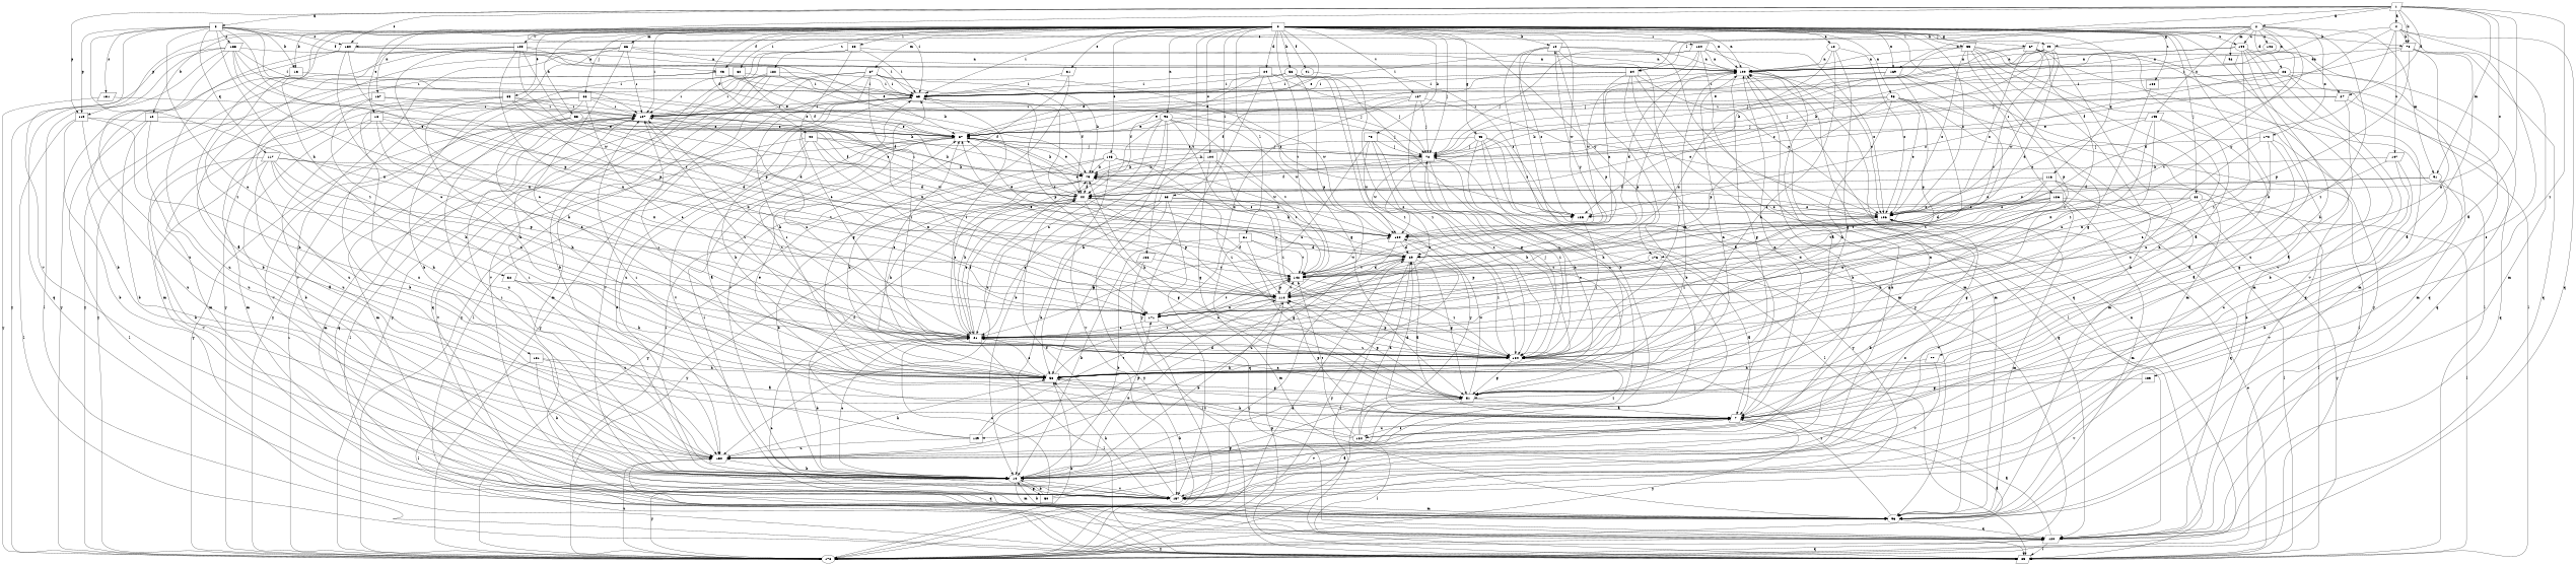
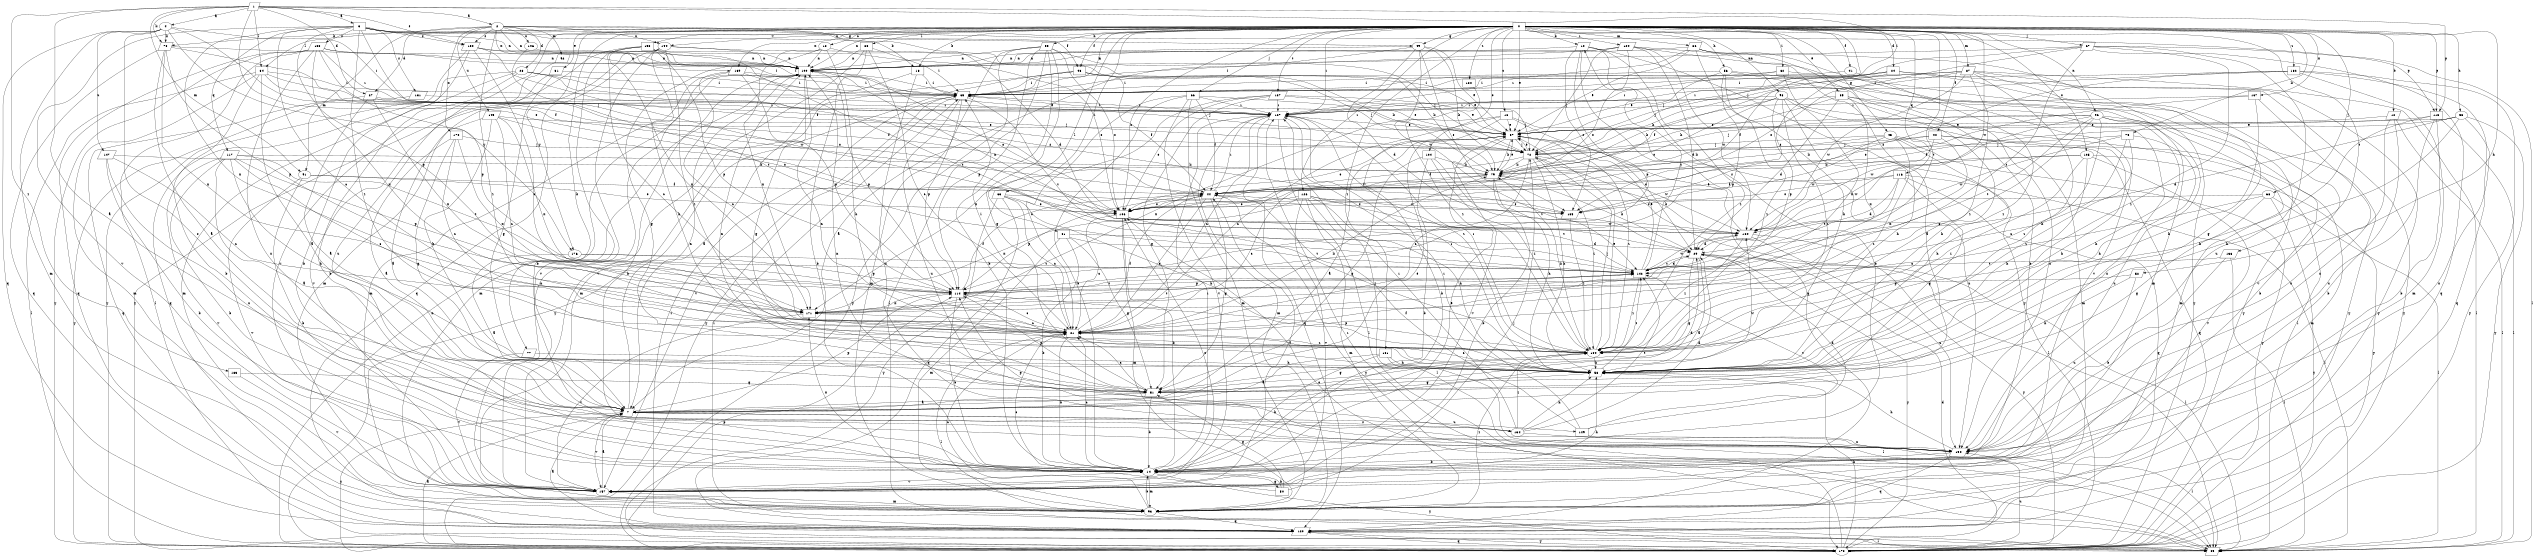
  strict digraph {
    node [shape=parallelogram]
    10
    0 [shape=box]
-   12 [shape=box]
+   12
    13 [shape=box]
    16 [shape=box]
    18 [shape=ellipse]
    24 [shape=box]
    27
    31
    35 [shape=box]
    37 [shape=box]
    40 [shape=box]
    41 [shape=ellipse]
    43 [shape=box]
    45 [shape=ellipse]
    49 [shape=ellipse]
    52
    53 [shape=ellipse]
    55
    56 [shape=ellipse]
    62 [shape=box]
    63
    65
    66 [shape=box]
    67
    68 [shape=ellipse]
    72 [shape=box]
    75 [shape=box]
    77
    78
    81 [shape=box]
    83 [shape=box]
    86
    87
    96 [shape=ellipse]
    98 [shape=ellipse]
    100 [shape=box]
    104 [shape=box]
    105 [shape=ellipse]
    106 [shape=box]
    113 [shape=box]
    116 [shape=box]
    124
    126 [shape=box]
    127
    136
    137
    142 [shape=box]
    144 [shape=ellipse]
    153 [shape=box]
    157 [shape=ellipse]
    164
    167 [shape=box]
    169
    176 [shape=ellipse]
    180 [shape=box]
    181 [shape=box]
    182 [shape=box]
    184 [shape=ellipse]
    114 [shape=box]
    120
    178 [shape=ellipse]
    14 [shape=ellipse]
    135
    85
    150
    7
    29
    21 [shape=box]
    171 [shape=box]
    51
    58
    44
    93 [shape=ellipse]
    79
    1
    2 [shape=ellipse]
    3 [shape=box]
    4 [shape=ellipse]
    84 [shape=box]
    91 [shape=ellipse]
    130
    183 [shape=box]
    28 [shape=ellipse]
    92
    145
    146 [shape=ellipse]
    170 [shape=box]
    117
    131
    133
    134 [shape=ellipse]
    147
    149 [shape=box]
    50 [shape=box]
    10 -> 100 [label=n]
    10 -> 184 [label=z]
    10 -> 114 [label=p]
    10 -> 120 [label=q]
    10 -> 178 [label=y]
    10 -> 14 [label=b]
    10 -> 135 [label=s]
    0 -> 10 [label=b]
    0 -> 12 [label=b]
    0 -> 13 [label=b]
    0 -> 16 [label=c]
    0 -> 18 [label=c]
    0 -> 24 [label=d]
    0 -> 27 [label=d]
    0 -> 31 [label=e]
    0 -> 35 [label=e]
    0 -> 37 [label=e]
    0 -> 40 [label=f]
    0 -> 41 [label=f]
    0 -> 43 [label=f]
    0 -> 45 [label=g]
    0 -> 49 [label=g]
    0 -> 52 [label=h]
    0 -> 53 [label=h]
    0 -> 55 [label=h]
    0 -> 56 [label=h]
    0 -> 62 [label=i]
    0 -> 63 [label=i]
    0 -> 65 [label=i]
    0 -> 66 [label=j]
    0 -> 67 [label=j]
    0 -> 68 [label=j]
    0 -> 72 [label=j]
    0 -> 75 [label=k]
    0 -> 77 [label=k]
    0 -> 78 [label=k]
    0 -> 81 [label=l]
    0 -> 83 [label=l]
    0 -> 86 [label=m]
    0 -> 87 [label=m]
    0 -> 96 [label=n]
    0 -> 98 [label=n]
    0 -> 100 [label=n]
    0 -> 104 [label=o]
    0 -> 105 [label=o]
    0 -> 106 [label=o]
    0 -> 113 [label=p]
    0 -> 116 [label=q]
    0 -> 124 [label=r]
    0 -> 126 [label=r]
    0 -> 127 [label=r]
    0 -> 136 [label=t]
    0 -> 137 [label=t]
    0 -> 142 [label=t]
    0 -> 144 [label=u]
    0 -> 153 [label=v]
    0 -> 157 [label=v]
    0 -> 164 [label=w]
    0 -> 167 [label=x]
    0 -> 169 [label=x]
    0 -> 176 [label=y]
    0 -> 180 [label=z]
    0 -> 181 [label=z]
    0 -> 182 [label=z]
    12 -> 37 [label=e]
    12 -> 14 [label=b]
    12 -> 85 [label=l]
    12 -> 150 [label=u]
    13 -> 65 [label=i]
    13 -> 150 [label=u]
    13 -> 7 [label=a]
    16 -> 37 [label=e]
    16 -> 14 [label=b]
    16 -> 150 [label=u]
    16 -> 29 [label=d]
    16 -> 21 [label=c]
    16 -> 171 [label=x]
    18 -> 100 [label=n]
    18 -> 106 [label=o]
    18 -> 171 [label=x]
    18 -> 51 [label=g]
    18 -> 58 [label=h]
    24 -> 65 [label=i]
    24 -> 72 [label=j]
    24 -> 178 [label=y]
    24 -> 135 [label=s]
    24 -> 51 [label=g]
    24 -> 44 [label=f]
    27 -> 72 [label=j]
    27 -> 127 [label=r]
    27 -> 120 [label=q]
    27 -> 7 [label=a]
+   27 -> 171 [label=x]
    31 -> 65 [label=i]
    31 -> 157 [label=v]
    31 -> 51 [label=g]
    35 -> 127 [label=r]
    35 -> 150 [label=u]
    35 -> 29 [label=d]
    35 -> 171 [label=x]
    35 -> 58 [label=h]
    35 -> 93 [label=m]
    35 -> 79 [label=k]
    37 -> 72 [label=j]
    37 -> 106 [label=o]
    37 -> 157 [label=v]
    37 -> 184 [label=z]
    37 -> 7 [label=a]
    37 -> 79 [label=k]
    40 -> 72 [label=j]
    40 -> 164 [label=w]
    40 -> 171 [label=x]
    40 -> 58 [label=h]
    40 -> 93 [label=m]
    40 -> 79 [label=k]
    41 -> 65 [label=i]
    41 -> 184 [label=z]
    43 -> 37 [label=e]
    43 -> 65 [label=i]
    43 -> 72 [label=j]
    43 -> 178 [label=y]
    43 -> 44 [label=f]
    43 -> 93 [label=m]
    45 -> 72 [label=j]
    45 -> 184 [label=z]
    45 -> 120 [label=q]
    45 -> 178 [label=y]
    45 -> 135 [label=s]
    45 -> 58 [label=h]
    45 -> 79 [label=k]
    49 -> 37 [label=e]
    49 -> 100 [label=n]
    49 -> 164 [label=w]
    49 -> 135 [label=s]
    49 -> 7 [label=a]
    49 -> 29 [label=d]
    49 -> 79 [label=k]
    52 -> 114 [label=p]
    52 -> 150 [label=u]
    52 -> 58 [label=h]
    53 -> 37 [label=e]
    53 -> 178 [label=y]
    53 -> 150 [label=u]
    53 -> 29 [label=d]
    53 -> 58 [label=h]
    53 -> 44 [label=f]
    55 -> 72 [label=j]
    55 -> 100 [label=n]
    55 -> 106 [label=o]
    55 -> 114 [label=p]
    55 -> 178 [label=y]
    55 -> 14 [label=b]
    55 -> 85 [label=l]
    55 -> 51 [label=g]
    55 -> 93 [label=m]
    56 -> 37 [label=e]
    56 -> 65 [label=i]
    56 -> 184 [label=z]
    56 -> 114 [label=p]
    56 -> 178 [label=y]
    56 -> 150 [label=u]
    62 -> 65 [label=i]
    62 -> 127 [label=r]
    62 -> 178 [label=y]
    62 -> 171 [label=x]
    63 -> 106 [label=o]
    63 -> 120 [label=q]
    63 -> 178 [label=y]
    63 -> 135 [label=s]
    63 -> 21 [label=c]
    63 -> 58 [label=h]
    65 -> 127 [label=r]
    65 -> 142 [label=t]
    65 -> 157 [label=v]
    65 -> 114 [label=p]
    65 -> 178 [label=y]
    65 -> 150 [label=u]
    66 -> 37 [label=e]
    66 -> 127 [label=r]
    66 -> 157 [label=v]
    66 -> 14 [label=b]
    66 -> 21 [label=c]
    66 -> 44 [label=f]
    66 -> 93 [label=m]
    67 -> 72 [label=j]
    67 -> 100 [label=n]
    67 -> 106 [label=o]
    67 -> 142 [label=t]
    67 -> 184 [label=z]
    67 -> 120 [label=q]
    67 -> 85 [label=l]
    67 -> 150 [label=u]
    68 -> 178 [label=y]
    68 -> 135 [label=s]
    68 -> 85 [label=l]
    68 -> 21 [label=c]
    68 -> 51 [label=g]
    72 -> 37 [label=e]
    72 -> 164 [label=w]
    72 -> 184 [label=z]
    72 -> 85 [label=l]
    72 -> 21 [label=c]
    72 -> 58 [label=h]
    72 -> 44 [label=f]
    72 -> 79 [label=k]
    75 -> 72 [label=j]
    75 -> 164 [label=w]
    75 -> 184 [label=z]
    75 -> 21 [label=c]
    75 -> 58 [label=h]
    77 -> 157 [label=v]
    77 -> 58 [label=h]
    78 -> 72 [label=j]
    78 -> 100 [label=n]
    78 -> 114 [label=p]
    78 -> 120 [label=q]
    78 -> 7 [label=a]
    78 -> 171 [label=x]
    81 -> 142 [label=t]
    81 -> 14 [label=b]
    81 -> 29 [label=d]
    81 -> 51 [label=g]
    81 -> 93 [label=m]
    83 -> 65 [label=i]
    83 -> 100 [label=n]
    83 -> 157 [label=v]
    83 -> 14 [label=b]
    83 -> 21 [label=c]
    86 -> 37 [label=e]
    86 -> 100 [label=n]
    86 -> 127 [label=r]
    86 -> 157 [label=v]
    86 -> 178 [label=y]
    86 -> 14 [label=b]
    86 -> 58 [label=h]
    87 -> 65 [label=i]
    87 -> 157 [label=v]
    87 -> 164 [label=w]
    87 -> 184 [label=z]
    87 -> 178 [label=y]
    87 -> 85 [label=l]
    87 -> 58 [label=h]
    87 -> 44 [label=f]
    87 -> 79 [label=k]
    96 -> 37 [label=e]
    96 -> 72 [label=j]
    96 -> 142 [label=t]
    96 -> 164 [label=w]
    96 -> 184 [label=z]
    96 -> 14 [label=b]
    96 -> 150 [label=u]
    96 -> 21 [label=c]
    96 -> 58 [label=h]
    98 -> 106 [label=o]
    98 -> 127 [label=r]
    98 -> 184 [label=z]
    98 -> 114 [label=p]
    98 -> 85 [label=l]
    98 -> 58 [label=h]
    98 -> 93 [label=m]
    98 -> 79 [label=k]
    100 -> 65 [label=i]
    100 -> 106 [label=o]
    100 -> 114 [label=p]
    100 -> 14 [label=b]
    100 -> 51 [label=g]
    100 -> 93 [label=m]
    104 -> 142 [label=t]
    104 -> 184 [label=z]
    104 -> 14 [label=b]
    104 -> 51 [label=g]
    104 -> 79 [label=k]
    105 -> 157 [label=v]
    105 -> 164 [label=w]
    105 -> 184 [label=z]
    105 -> 178 [label=y]
    105 -> 58 [label=h]
    105 -> 79 [label=k]
    106 -> 164 [label=w]
    106 -> 184 [label=z]
    106 -> 14 [label=b]
    106 -> 21 [label=c]
    106 -> 93 [label=m]
    113 -> 37 [label=e]
    113 -> 14 [label=b]
    113 -> 85 [label=l]
    113 -> 150 [label=u]
    113 -> 58 [label=h]
    116 -> 106 [label=o]
    116 -> 142 [label=t]
    116 -> 120 [label=q]
    116 -> 85 [label=l]
    116 -> 29 [label=d]
    116 -> 51 [label=g]
    116 -> 44 [label=f]
    124 -> 65 [label=i]
    124 -> 72 [label=j]
    124 -> 100 [label=n]
    124 -> 106 [label=o]
    124 -> 164 [label=w]
    124 -> 7 [label=a]
    124 -> 29 [label=d]
    124 -> 93 [label=m]
    126 -> 106 [label=o]
    126 -> 142 [label=t]
    126 -> 157 [label=v]
    126 -> 135 [label=s]
    126 -> 85 [label=l]
    126 -> 171 [label=x]
    126 -> 58 [label=h]
    126 -> 93 [label=m]
    127 -> 37 [label=e]
    127 -> 65 [label=i]
    127 -> 184 [label=z]
    127 -> 120 [label=q]
    127 -> 85 [label=l]
    127 -> 21 [label=c]
    127 -> 93 [label=m]
    136 -> 142 [label=t]
    136 -> 14 [label=b]
    136 -> 85 [label=l]
    137 -> 37 [label=e]
    137 -> 72 [label=j]
    137 -> 106 [label=o]
    137 -> 127 [label=r]
    137 -> 171 [label=x]
    137 -> 51 [label=g]
    142 -> 10 [label=y]
    142 -> 37 [label=e]
    142 -> 164 [label=w]
    142 -> 184 [label=z]
    142 -> 114 [label=p]
    142 -> 29 [label=d]
    144 -> 100 [label=n]
    144 -> 157 [label=v]
    144 -> 184 [label=z]
    144 -> 120 [label=q]
    144 -> 58 [label=h]
    144 -> 93 [label=m]
    144 -> 79 [label=k]
    153 -> 100 [label=n]
    153 -> 142 [label=t]
    153 -> 114 [label=p]
    153 -> 178 [label=y]
    153 -> 14 [label=b]
    153 -> 21 [label=c]
    153 -> 171 [label=x]
    153 -> 79 [label=k]
    157 -> 100 [label=n]
    157 -> 106 [label=o]
    157 -> 7 [label=a]
    157 -> 58 [label=h]
    157 -> 44 [label=f]
    157 -> 93 [label=m]
    164 -> 37 [label=e]
    164 -> 100 [label=n]
    164 -> 184 [label=z]
    164 -> 178 [label=y]
    164 -> 150 [label=u]
    164 -> 29 [label=d]
    164 -> 79 [label=k]
    167 -> 106 [label=o]
    167 -> 127 [label=r]
    167 -> 150 [label=u]
    167 -> 58 [label=h]
    169 -> 37 [label=e]
    169 -> 65 [label=i]
    169 -> 114 [label=p]
    169 -> 21 [label=c]
    169 -> 93 [label=m]
    176 -> 142 [label=t]
    176 -> 114 [label=p]
    176 -> 7 [label=a]
    180 -> 184 [label=z]
    181 -> 14 [label=b]
    181 -> 85 [label=l]
    181 -> 7 [label=a]
    181 -> 58 [label=h]
    182 -> 65 [label=i]
    182 -> 127 [label=r]
    182 -> 120 [label=q]
    182 -> 178 [label=y]
    182 -> 135 [label=s]
    182 -> 93 [label=m]
    184 -> 37 [label=e]
    184 -> 72 [label=j]
    184 -> 127 [label=r]
    184 -> 114 [label=p]
    184 -> 51 [label=g]
    184 -> 58 [label=h]
    184 -> 79 [label=k]
    114 -> 142 [label=t]
    114 -> 14 [label=b]
    114 -> 21 [label=c]
    114 -> 171 [label=x]
    114 -> 44 [label=f]
    120 -> 65 [label=i]
    120 -> 178 [label=y]
    120 -> 85 [label=l]
    120 -> 7 [label=a]
    178 -> 100 [label=n]
    178 -> 127 [label=r]
    178 -> 120 [label=q]
    178 -> 150 [label=u]
    178 -> 7 [label=a]
    178 -> 29 [label=d]
    178 -> 58 [label=h]
    14 -> 37 [label=e]
    14 -> 127 [label=r]
    14 -> 157 [label=v]
    14 -> 178 [label=y]
    14 -> 21 [label=c]
    14 -> 171 [label=x]
    14 -> 93 [label=m]
    14 -> 50 [label=g]
    135 -> 184 [label=z]
    85 -> 65 [label=i]
    85 -> 106 [label=o]
    85 -> 114 [label=p]
    150 -> 114 [label=p]
    150 -> 120 [label=q]
    150 -> 14 [label=b]
    150 -> 58 [label=h]
    7 -> 37 [label=e]
    7 -> 100 [label=n]
    7 -> 157 [label=v]
    7 -> 114 [label=p]
    7 -> 178 [label=y]
    7 -> 29 [label=d]
    7 -> 134 [label=s]
    7 -> 149 [label=u]
    29 -> 142 [label=t]
    29 -> 178 [label=y]
    29 -> 85 [label=l]
    29 -> 7 [label=a]
    29 -> 51 [label=g]
    29 -> 79 [label=k]
    21 -> 65 [label=i]
    21 -> 184 [label=z]
    21 -> 14 [label=b]
    21 -> 85 [label=l]
    21 -> 44 [label=f]
    21 -> 79 [label=k]
    171 -> 142 [label=t]
    171 -> 157 [label=v]
    171 -> 21 [label=c]
    51 -> 100 [label=n]
    51 -> 164 [label=w]
    51 -> 114 [label=p]
    51 -> 14 [label=b]
    51 -> 7 [label=a]
    51 -> 21 [label=c]
    58 -> 100 [label=n]
    58 -> 127 [label=r]
    58 -> 142 [label=t]
    58 -> 21 [label=c]
    58 -> 51 [label=g]
    44 -> 106 [label=o]
    44 -> 127 [label=r]
    44 -> 114 [label=p]
    44 -> 178 [label=y]
    44 -> 135 [label=s]
    44 -> 21 [label=c]
    44 -> 51 [label=g]
    93 -> 184 [label=z]
    93 -> 120 [label=q]
    93 -> 14 [label=b]
    93 -> 21 [label=c]
    79 -> 37 [label=e]
    79 -> 14 [label=b]
    79 -> 21 [label=c]
    79 -> 58 [label=h]
    79 -> 44 [label=f]
    1 -> 27 [label=d]
    1 -> 65 [label=i]
    1 -> 78 [label=k]
    1 -> 106 [label=o]
    1 -> 113 [label=p]
    1 -> 7 [label=a]
    1 -> 2 [label=a]
    1 -> 3 [label=a]
    1 -> 4 [label=a]
    1 -> 84 [label=l]
    1 -> 91 [label=m]
    1 -> 130 [label=s]
    1 -> 183 [label=z]
    2 -> 49 [label=g]
    2 -> 100 [label=n]
    2 -> 144 [label=u]
    2 -> 169 [label=x]
    2 -> 184 [label=z]
    2 -> 29 [label=d]
    2 -> 84 [label=l]
    2 -> 91 [label=m]
    2 -> 130 [label=s]
    2 -> 28 [label=d]
    2 -> 92 [label=m]
    2 -> 145 [label=u]
    2 -> 146 [label=u]
    2 -> 170 [label=x]
    3 -> 13 [label=b]
    3 -> 43 [label=f]
    3 -> 100 [label=n]
    3 -> 113 [label=p]
    3 -> 157 [label=v]
    3 -> 184 [label=z]
    3 -> 114 [label=p]
    3 -> 21 [label=c]
    3 -> 171 [label=x]
    3 -> 44 [label=f]
    3 -> 130 [label=s]
    3 -> 117 [label=q]
    3 -> 131 [label=s]
    3 -> 133 [label=s]
    4 -> 78 [label=k]
    4 -> 127 [label=r]
    4 -> 176 [label=y]
    4 -> 120 [label=q]
    4 -> 44 [label=f]
    4 -> 93 [label=m]
    4 -> 134 [label=s]
    4 -> 147 [label=u]
    84 -> 65 [label=i]
    84 -> 106 [label=o]
    84 -> 14 [label=b]
    84 -> 85 [label=l]
    84 -> 7 [label=a]
    84 -> 44 [label=f]
    84 -> 93 [label=m]
    91 -> 106 [label=o]
    91 -> 157 [label=v]
    91 -> 14 [label=b]
    91 -> 44 [label=f]
    130 -> 65 [label=i]
    130 -> 100 [label=n]
    130 -> 164 [label=w]
    130 -> 178 [label=y]
    130 -> 14 [label=b]
    130 -> 21 [label=c]
    183 -> 157 [label=v]
    183 -> 51 [label=g]
    28 -> 65 [label=i]
    28 -> 72 [label=j]
    28 -> 120 [label=q]
    28 -> 14 [label=b]
    28 -> 135 [label=s]
    28 -> 93 [label=m]
    92 -> 150 [label=u]
    145 -> 37 [label=e]
    145 -> 106 [label=o]
    145 -> 7 [label=a]
    145 -> 21 [label=c]
    145 -> 171 [label=x]
    145 -> 58 [label=h]
    146 -> 100 [label=n]
    146 -> 142 [label=t]
    170 -> 72 [label=j]
    170 -> 7 [label=a]
    170 -> 21 [label=c]
    170 -> 171 [label=x]
    170 -> 51 [label=g]
    117 -> 142 [label=t]
    117 -> 157 [label=v]
    117 -> 114 [label=p]
    117 -> 14 [label=b]
    117 -> 7 [label=a]
    117 -> 21 [label=c]
    117 -> 58 [label=h]
    117 -> 79 [label=k]
    131 -> 127 [label=r]
    131 -> 178 [label=y]
    133 -> 65 [label=i]
    133 -> 100 [label=n]
    133 -> 127 [label=r]
    133 -> 114 [label=p]
    133 -> 120 [label=q]
    133 -> 178 [label=y]
    133 -> 85 [label=l]
    133 -> 150 [label=u]
    133 -> 171 [label=x]
    134 -> 100 [label=n]
    134 -> 127 [label=r]
    134 -> 142 [label=t]
    134 -> 184 [label=z]
    134 -> 85 [label=l]
    134 -> 29 [label=d]
    134 -> 58 [label=h]
    147 -> 14 [label=b]
    147 -> 150 [label=u]
    147 -> 21 [label=c]
    147 -> 79 [label=k]
    149 -> 127 [label=r]
    149 -> 142 [label=t]
    149 -> 150 [label=u]
    149 -> 29 [label=d]
    149 -> 44 [label=f]
    50 -> 72 [label=j]
    50 -> 14 [label=b]
    50 -> 21 [label=c]
    50 -> 51 [label=g]
  }
